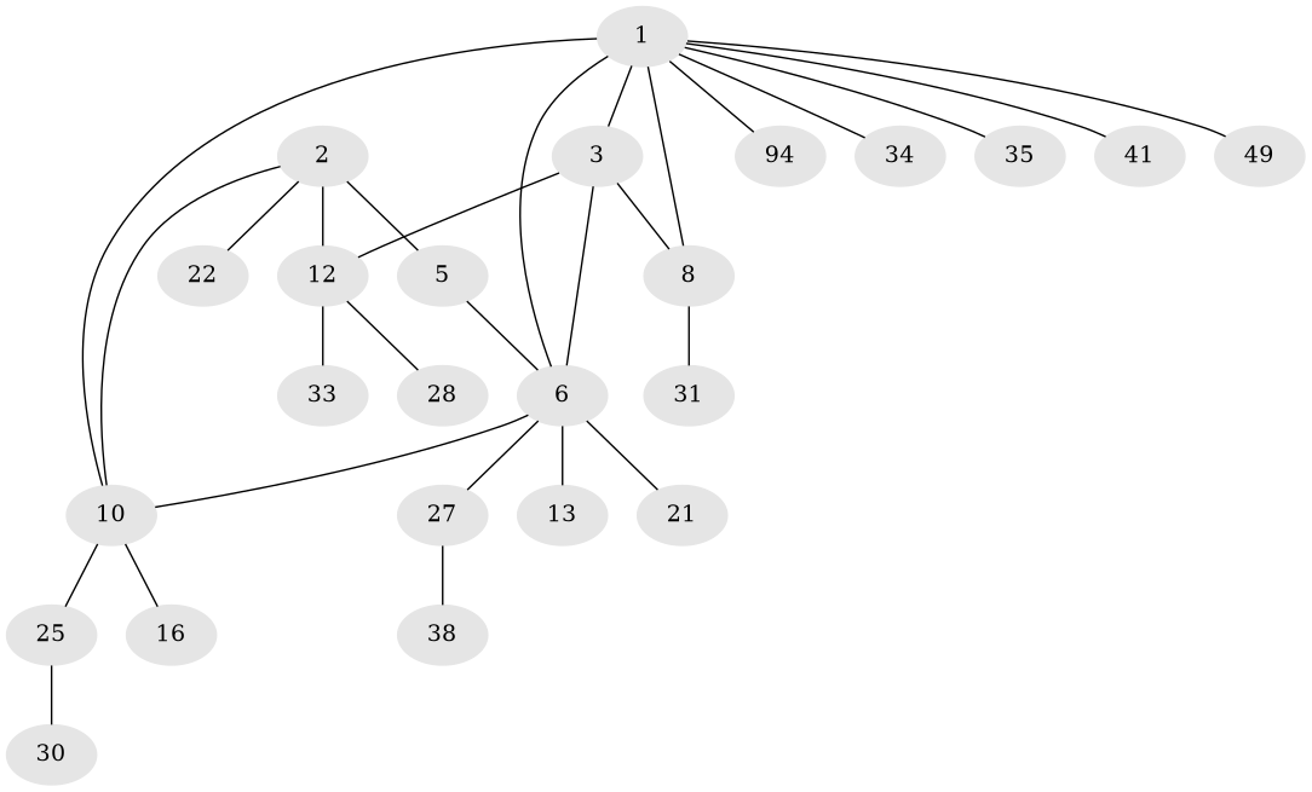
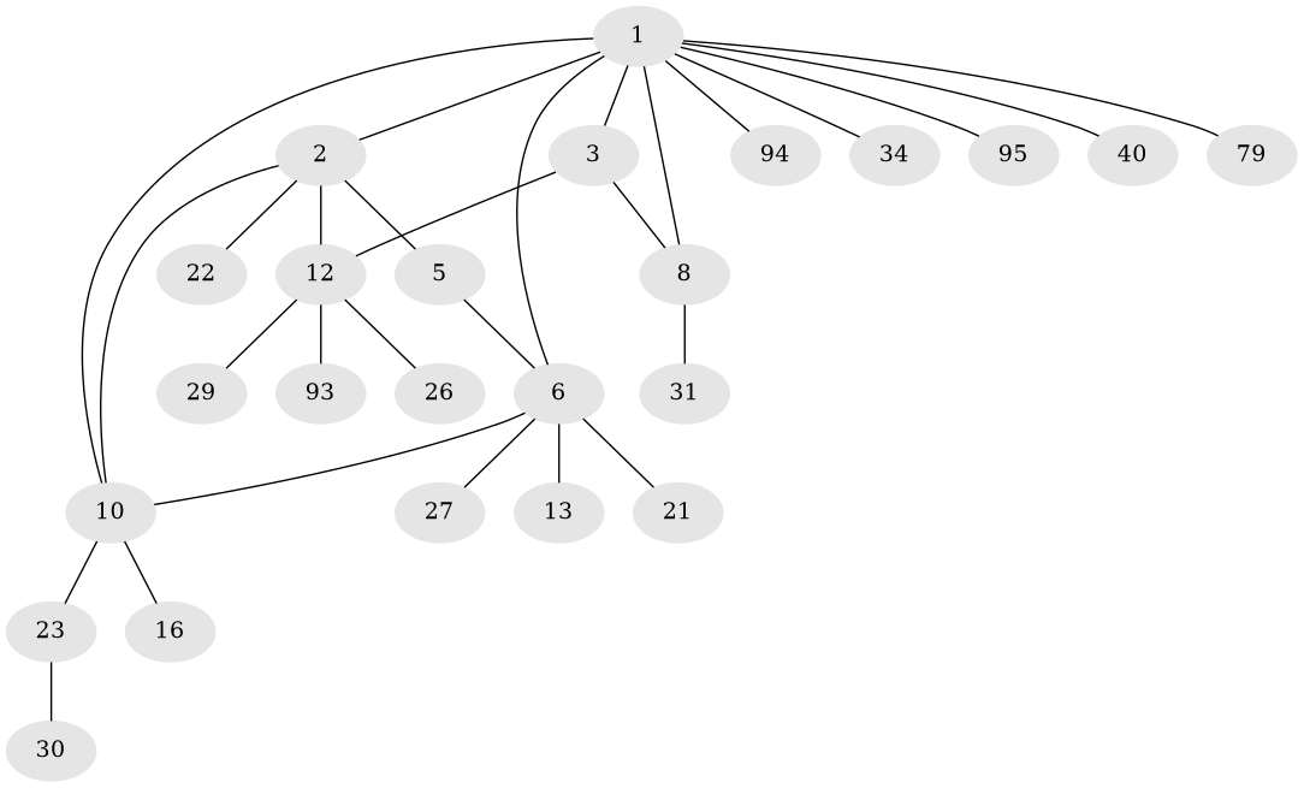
  graph {
    node [color=gray90 style=filled]
    1 [super="+7+19"]
    2 [super="+11"]
    3 [super="+4+15"]
    6
    8
    10
    n7 [label=94]
    34
-   35
-   40 [super="+43" label=41]
-   49
+   35 [label=95]
+   40 [super="+43"]
+   49 [label=79]
    5 [super="+41"]
    22
    12 [super="+18"]
    13
    21
    27
    31
    16 [super="+51"]
-   25
-   26 [super="+32" label=28]
-   33
-   38
+   25 [label=23]
+   26 [super="+32"]
+   29
+   33 [label=93]
    30
+   1 -- 2
    1 -- 3 [weight=3]
    1 -- 6
    1 -- 8
    1 -- 10
    1 -- n7
    1 -- 34
    1 -- 35
    1 -- 40
    1 -- 49
    2 -- 10
    2 -- 5
    2 -- 22
    2 -- 12
-   3 -- 6 [weight=2]
    3 -- 8
    3 -- 12
    6 -- 10
    6 -- 13
    6 -- 21
    6 -- 27
    8 -- 31
    10 -- 16
    10 -- 25
    5 -- 6
    12 -- 26
+   12 -- 29
    12 -- 33
-   27 -- 38
    25 -- 30
  }
